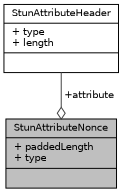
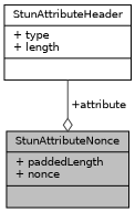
  digraph {
    node [color=black fontname=Helvetica fontsize=10 shape=record style=filled]
-   n1 [fillcolor=grey75 fontcolor=black height=0.2 label="{StunAttributeNonce\n|+ paddedLength\l+ type\l|}" width=0.4]
+   n1 [fillcolor=grey75 fontcolor=black height=0.2 label="{StunAttributeNonce\n|+ paddedLength\l+ nonce\l|}" width=0.4]
    n2 [fillcolor=white height=0.2 label="{StunAttributeHeader\n|+ type\l+ length\l|}" width=0.4]
    n2 -> n1 [arrowhead=odiamond color=grey25 fontname=Helvetica fontsize=10 label=" +attribute" labelfontname=Helvetica labelfontsize=10 style=solid]
  }
